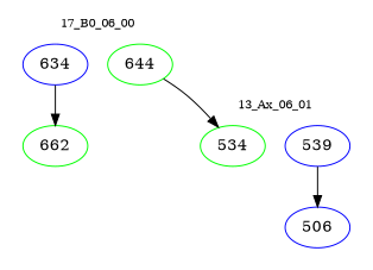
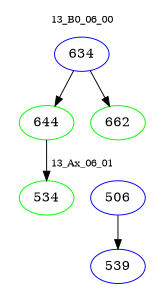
  digraph {
    node [color=blue]
    edge [color=black]
    n1 [label=506]
    n2 [label=539]
    n3 [color=green label=534]
    n4 [label=634]
    n5 [color=green label=644]
    n6 [color=green label=662]
    subgraph cluster_1 {
      color=white
      fontsize=10
      label="13_Ax_06_01"
      n1
      n2
      n3
    }
    subgraph cluster_2 {
      color=white
      fontsize=10
-     label="17_B0_06_00"
+     label="13_B0_06_00"
      n4
      n5
      n6
    }
-   n2 -> n1
+   n1 -> n2
+   n4 -> n5
    n4 -> n6
    n5 -> n3
  }
